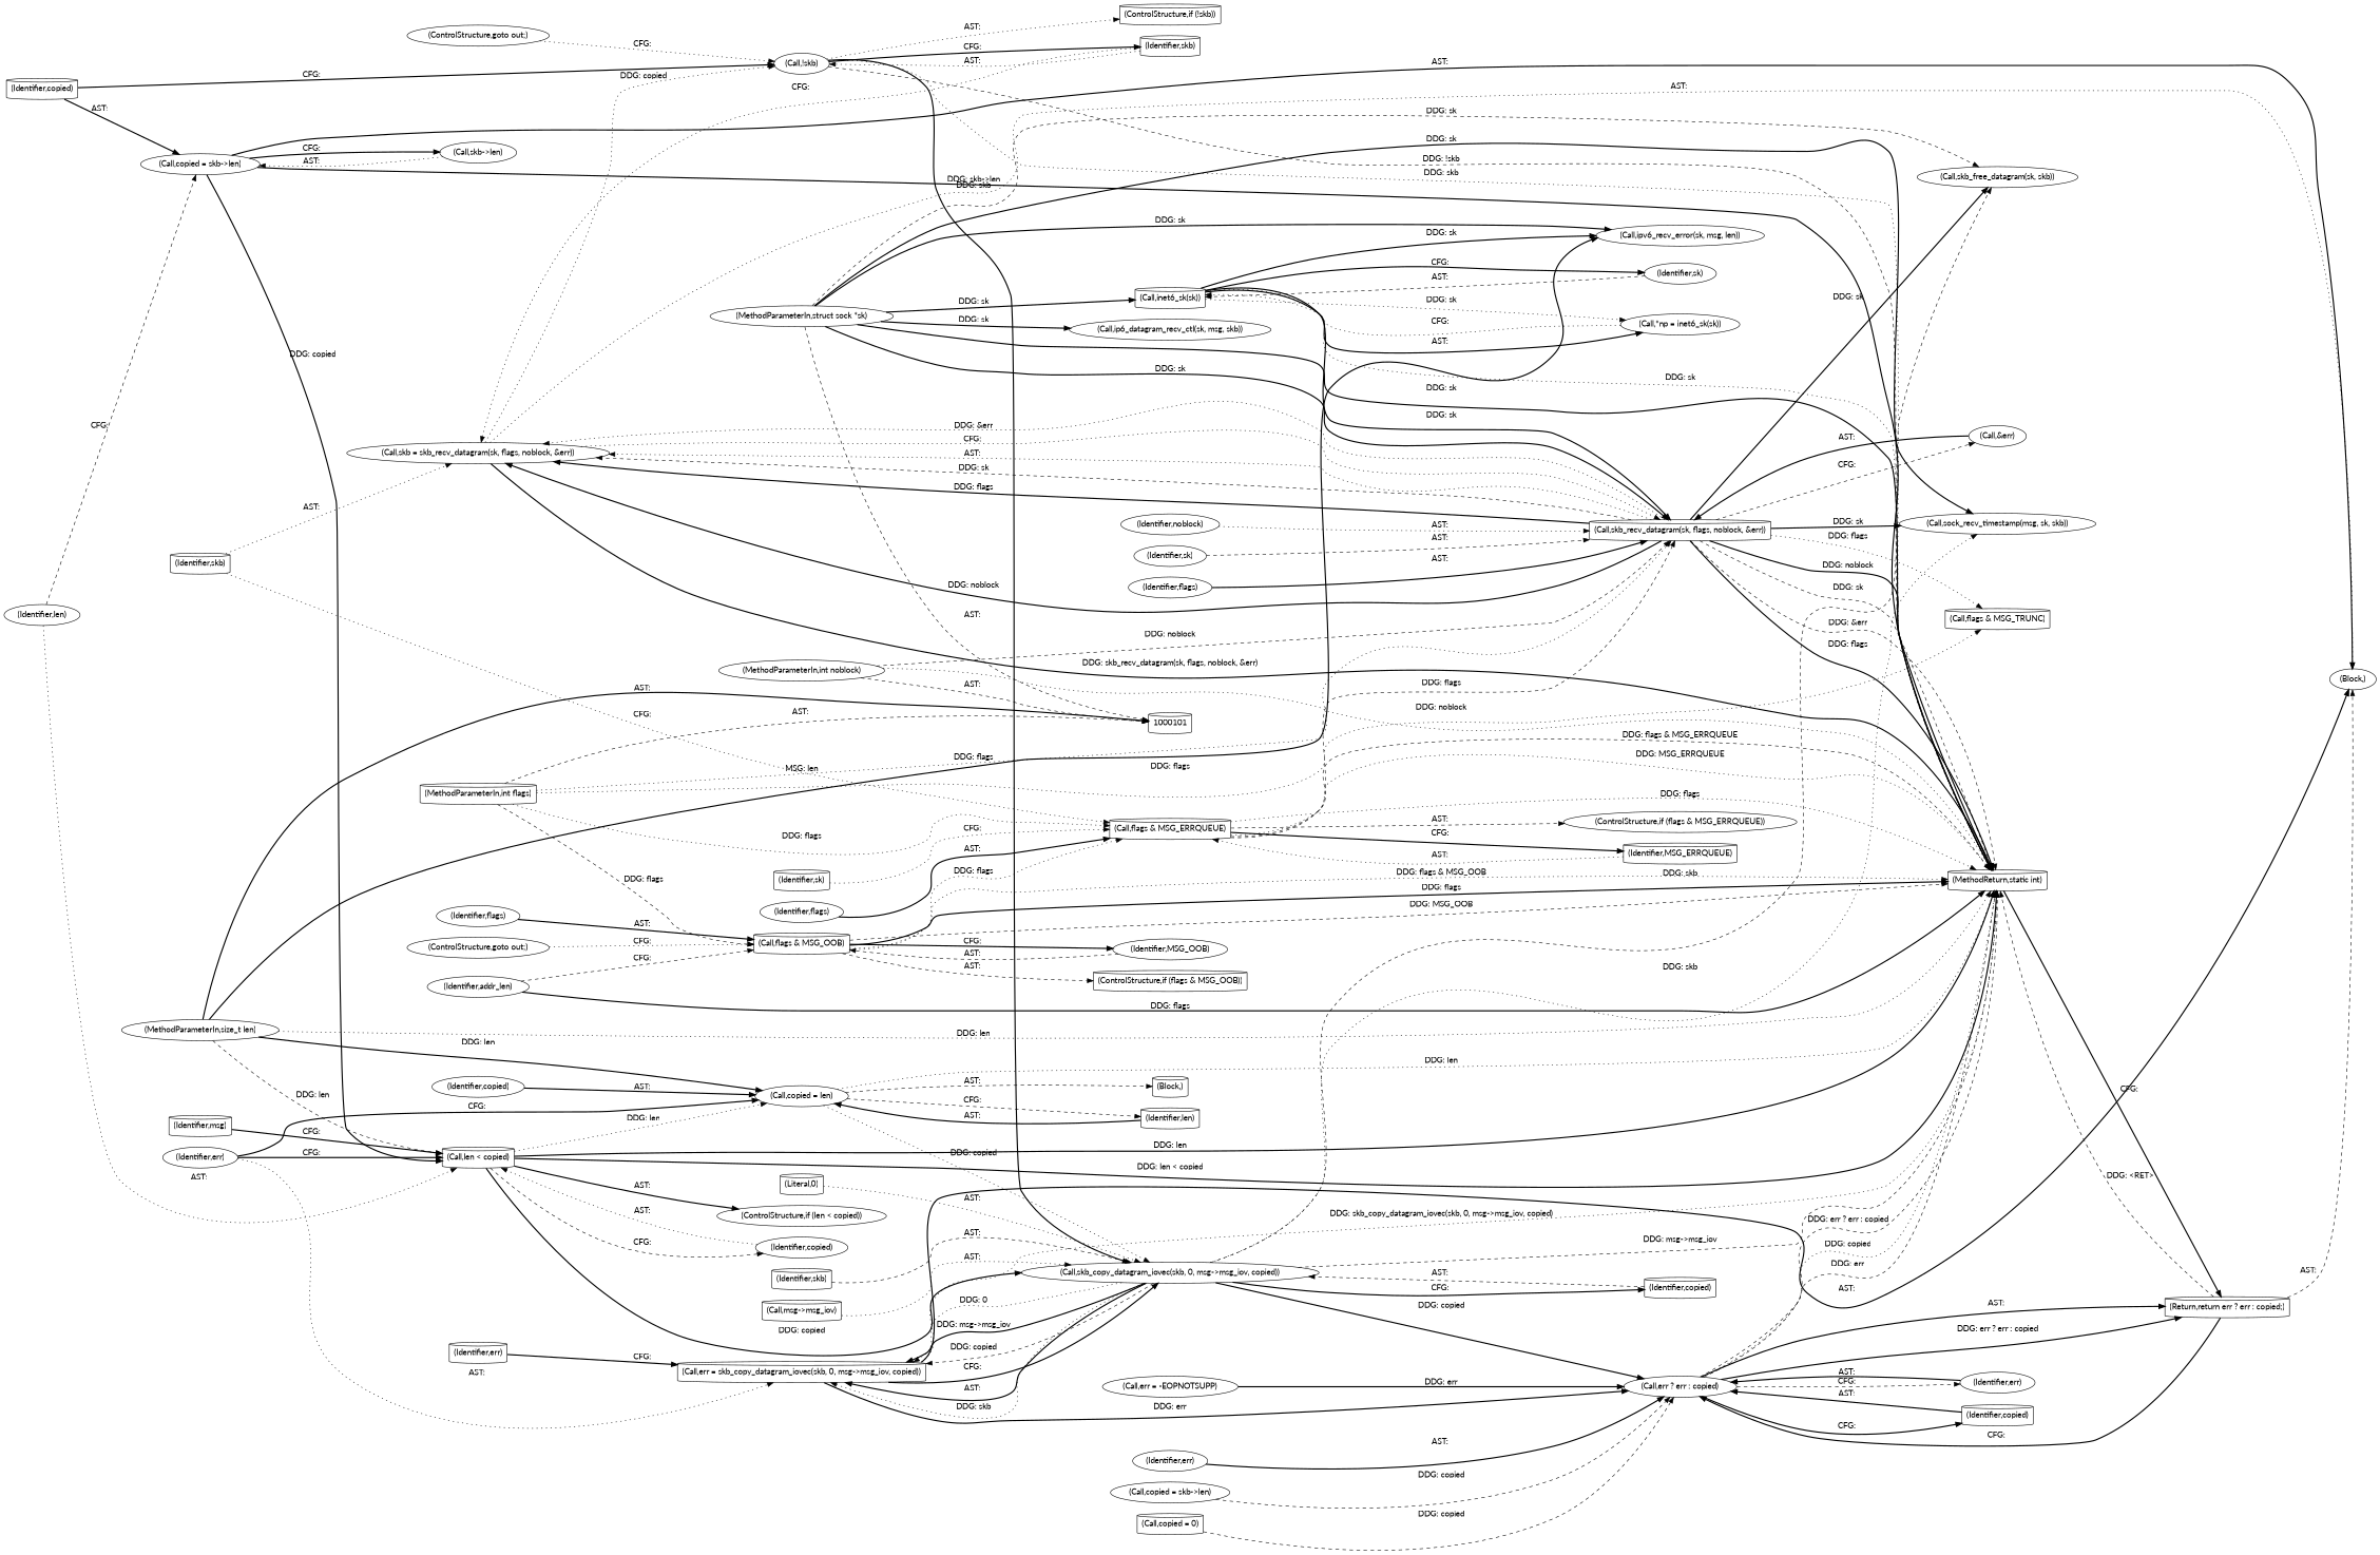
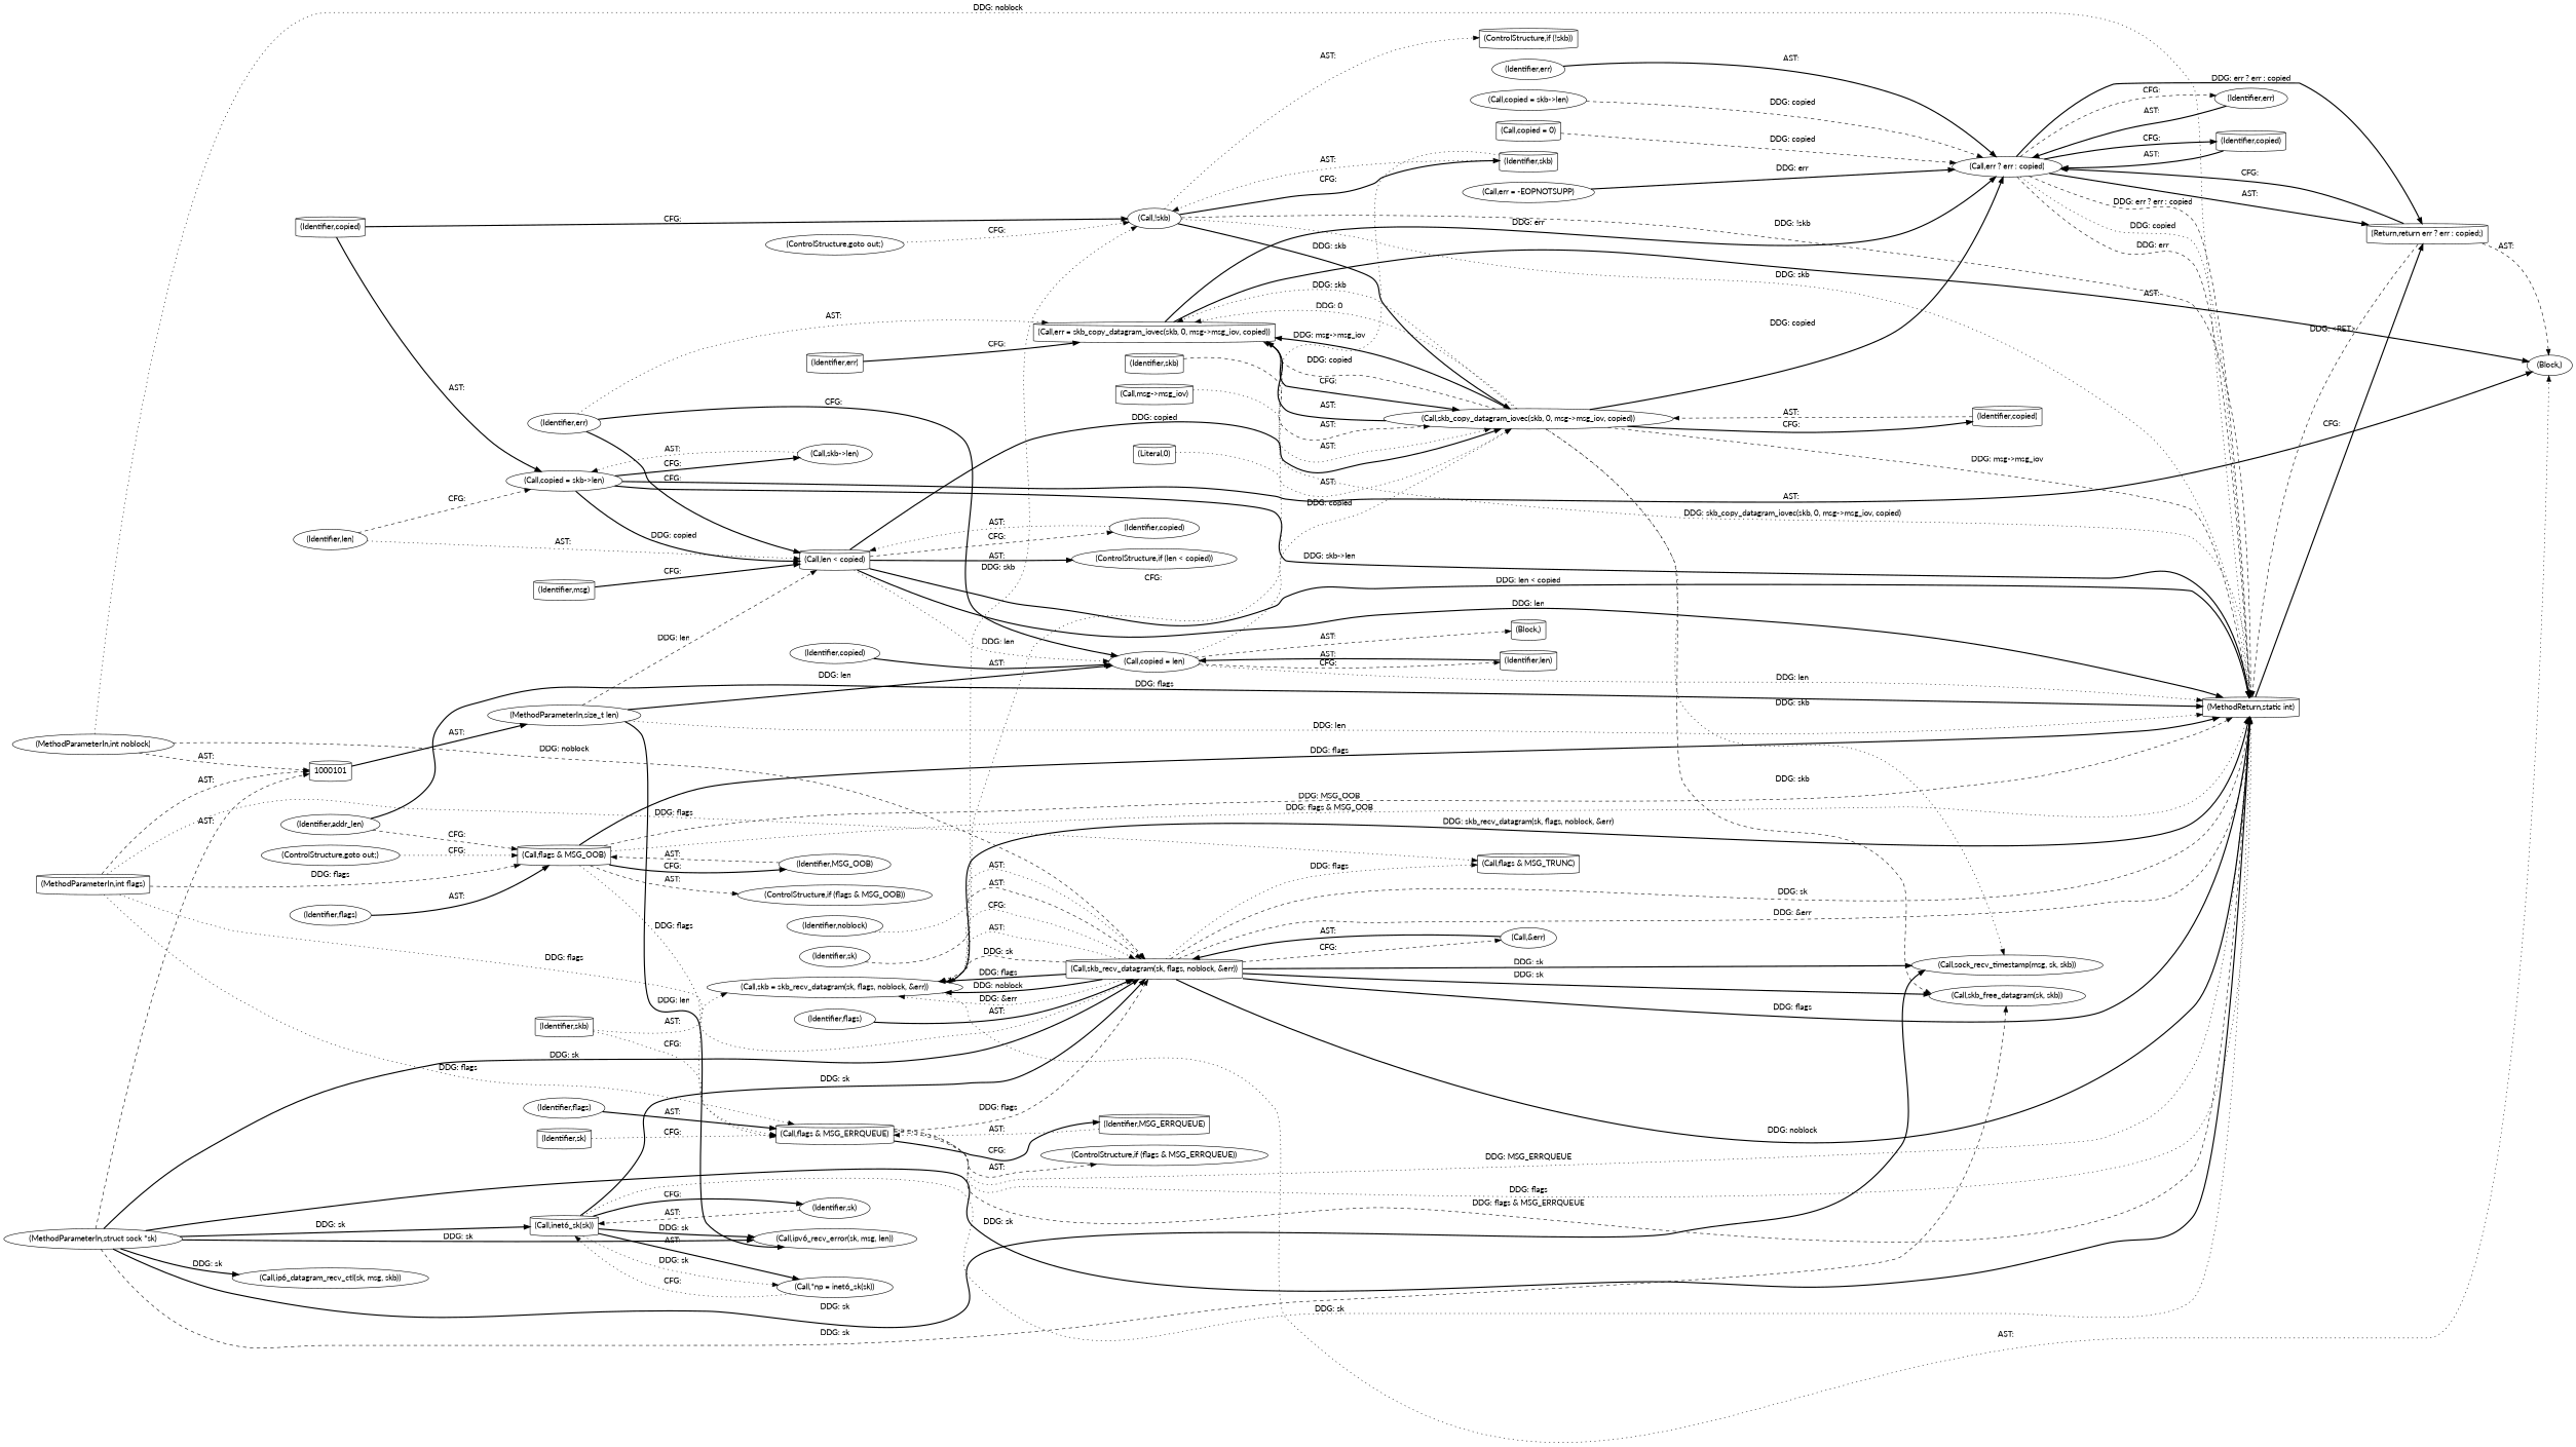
  digraph {
    fontname=Lato
    rankdir=LR
    node [fontname=Lato shape=ellipse]
    edge [fontname=Lato style=bold]
    n1 [label="(Call,err = skb_copy_datagram_iovec(skb, 0, msg->msg_iov, copied))" shape=cylinder]
    n2 [label="(Call,skb_copy_datagram_iovec(skb, 0, msg->msg_iov, copied))"]
    n3 [label="(Call,err ? err : copied)"]
    n4 [label="(Block,)"]
    n5 [label="(MethodReturn,static int)" shape=cylinder]
    n6 [label="(Call,sock_recv_timestamp(msg, sk, skb))"]
    n7 [label="(Call,skb_free_datagram(sk, skb))"]
    n8 [label="(Identifier,copied)" shape=cylinder]
    n9 [label="(Return,return err ? err : copied;)" shape=cylinder]
    n10 [label="(Identifier,err)"]
    n11 [label="(Identifier,copied)" shape=cylinder]
    n12 [label="(Call,!skb)"]
    n13 [label="(ControlStructure,if (!skb))" shape=cylinder]
    n14 [label="(Identifier,skb)" shape=cylinder]
    n15 [label="(Call,skb = skb_recv_datagram(sk, flags, noblock, &err))"]
    n16 [label="(Call,skb_recv_datagram(sk, flags, noblock, &err))" shape=cylinder]
    n17 [label="(Call,&err)"]
    n18 [label="(Call,flags & MSG_TRUNC)" shape=cylinder]
    n19 [label="(Call,inet6_sk(sk))" shape=cylinder]
    n20 [label="(Call,*np = inet6_sk(sk))"]
    n21 [label="(Identifier,sk)"]
    n22 [label="(Call,ipv6_recv_error(sk, msg, len))"]
    n23 [label="(MethodParameterIn,struct sock *sk)"]
    n24 [label="(Call,ip6_datagram_recv_ctl(sk, msg, skb))"]
    1000101 [shape=cylinder]
    n26 [label="(Call,flags & MSG_ERRQUEUE)" shape=cylinder]
    n27 [label="(ControlStructure,if (flags & MSG_ERRQUEUE))"]
    n28 [label="(Identifier,MSG_ERRQUEUE)" shape=cylinder]
    n29 [label="(Call,flags & MSG_OOB)" shape=cylinder]
    n30 [label="(Identifier,MSG_OOB)"]
-   n31 [label="(ControlStructure,if (flags & MSG_OOB))" shape=cylinder]
+   n31 [label="(ControlStructure,if (flags & MSG_OOB))"]
    n32 [label="(MethodParameterIn,int flags)" shape=cylinder]
    n33 [label="(MethodParameterIn,int noblock)"]
    n34 [label="(Call,copied = len)"]
    n35 [label="(Block,)" shape=cylinder]
    n36 [label="(Identifier,len)" shape=cylinder]
    n37 [label="(Call,len < copied)" shape=cylinder]
    n38 [label="(Identifier,copied)"]
    n39 [label="(ControlStructure,if (len < copied))"]
    n40 [label="(MethodParameterIn,size_t len)"]
    n41 [label="(Call,copied = skb->len)"]
    n42 [label="(Call,skb->len)"]
    n43 [label="(ControlStructure,goto out;)"]
    n44 [label="(Identifier,noblock)"]
    n45 [label="(Identifier,flags)"]
    n46 [label="(Call,err = -EOPNOTSUPP)"]
    n47 [label="(Identifier,skb)" shape=cylinder]
    n48 [label="(Identifier,sk)"]
    n49 [label="(Identifier,err)"]
    n50 [label="(Identifier,msg)" shape=cylinder]
    n51 [label="(Literal,0)" shape=cylinder]
    n52 [label="(Identifier,flags)"]
    n53 [label="(Identifier,copied)" shape=cylinder]
    n54 [label="(Identifier,skb)" shape=cylinder]
    n55 [label="(Identifier,flags)"]
    n56 [label="(Identifier,len)"]
    n57 [label="(Call,msg->msg_iov)" shape=cylinder]
    n58 [label="(Identifier,err)" shape=cylinder]
    n59 [label="(Identifier,err)"]
    n60 [label="(Identifier,copied)"]
    n61 [label="(Identifier,sk)" shape=cylinder]
    n62 [label="(Identifier,addr_len)"]
    n63 [label="(Call,copied = skb->len)"]
    n64 [label="(ControlStructure,goto out;)"]
    n65 [label="(Call,copied = 0)" shape=cylinder]
    n1 -> n2 [label="CFG: "]
    n1 -> n3 [label="DDG: err"]
    n1 -> n4 [label="AST: "]
    n1 -> n5 [label="DDG: skb_copy_datagram_iovec(skb, 0, msg->msg_iov, copied)" style=dotted]
    n2 -> n1 [label="AST: "]
    n2 -> n1 [label="DDG: skb" style=dotted]
    n2 -> n1 [label="DDG: 0" style=dotted]
    n2 -> n1 [label="DDG: msg->msg_iov"]
    n2 -> n1 [label="DDG: copied" style=dashed]
    n2 -> n3 [label="DDG: copied"]
    n2 -> n5 [label="DDG: msg->msg_iov" style=dashed]
    n2 -> n6 [label="DDG: skb" style=dotted]
    n2 -> n7 [label="DDG: skb" style=dashed]
    n2 -> n8 [label="CFG: "]
    n3 -> n5 [label="DDG: err" style=dashed]
    n3 -> n5 [label="DDG: err ? err : copied" style=dashed]
    n3 -> n5 [label="DDG: copied" style=dotted]
    n3 -> n9 [label="AST: "]
    n3 -> n9 [label="DDG: err ? err : copied"]
    n3 -> n10 [label="CFG: " style=dashed]
    n3 -> n11 [label="CFG: "]
    n5 -> n9 [label="CFG: "]
    n8 -> n2 [label="AST: " style=dashed]
    n9 -> n3 [label="CFG: "]
    n9 -> n4 [label="AST: " style=dashed]
    n9 -> n5 [label="DDG: <RET>" style=dashed]
    n10 -> n3 [label="AST: "]
    n11 -> n3 [label="AST: "]
    n12 -> n2 [label="DDG: skb"]
    n12 -> n5 [label="DDG: !skb" style=dashed]
    n12 -> n5 [label="DDG: skb" style=dotted]
    n12 -> n13 [label="AST: " style=dotted]
    n12 -> n14 [label="CFG: "]
    n14 -> n12 [label="AST: " style=dotted]
    n14 -> n15 [label="CFG: " style=dotted]
    n15 -> n4 [label="AST: " style=dotted]
    n15 -> n5 [label="DDG: skb_recv_datagram(sk, flags, noblock, &err)"]
-   n15 -> n12 [label="DDG: copied" style=dotted]
+   n15 -> n12 [label="DDG: skb" style=dotted]
    n15 -> n16 [label="CFG: " style=dotted]
    n16 -> n5 [label="DDG: flags"]
    n16 -> n5 [label="DDG: noblock"]
    n16 -> n5 [label="DDG: sk" style=dashed]
    n16 -> n5 [label="DDG: &err" style=dashed]
    n16 -> n6 [label="DDG: sk"]
    n16 -> n7 [label="DDG: sk"]
    n16 -> n15 [label="AST: " style=dotted]
    n16 -> n15 [label="DDG: sk" style=dashed]
    n16 -> n15 [label="DDG: flags"]
    n16 -> n15 [label="DDG: noblock"]
    n16 -> n15 [label="DDG: &err" style=dotted]
    n16 -> n17 [label="CFG: " style=dashed]
    n16 -> n18 [label="DDG: flags" style=dotted]
    n17 -> n16 [label="AST: "]
    n19 -> n5 [label="DDG: sk" style=dotted]
    n19 -> n16 [label="DDG: sk"]
    n19 -> n20 [label="AST: "]
    n19 -> n20 [label="DDG: sk" style=dotted]
    n19 -> n21 [label="CFG: "]
    n19 -> n22 [label="DDG: sk"]
    n20 -> n19 [label="CFG: " style=dotted]
    n21 -> n19 [label="AST: " style=dashed]
    n23 -> n5 [label="DDG: sk"]
    n23 -> n6 [label="DDG: sk"]
    n23 -> n7 [label="DDG: sk" style=dashed]
    n23 -> n16 [label="DDG: sk"]
    n23 -> n19 [label="DDG: sk"]
    n23 -> n22 [label="DDG: sk"]
    n23 -> n24 [label="DDG: sk"]
    n23 -> 1000101 [label="AST: " style=dashed]
    n26 -> n5 [label="DDG: MSG_ERRQUEUE" style=dotted]
    n26 -> n5 [label="DDG: flags" style=dotted]
    n26 -> n5 [label="DDG: flags & MSG_ERRQUEUE" style=dashed]
    n26 -> n16 [label="DDG: flags" style=dashed]
    n26 -> n27 [label="AST: " style=dashed]
    n26 -> n28 [label="CFG: "]
    n28 -> n26 [label="AST: " style=dotted]
    n29 -> n5 [label="DDG: flags & MSG_OOB" style=dotted]
    n29 -> n5 [label="DDG: flags"]
    n29 -> n5 [label="DDG: MSG_OOB" style=dashed]
    n29 -> n26 [label="DDG: flags" style=dotted]
    n29 -> n30 [label="CFG: "]
    n29 -> n31 [label="AST: " style=dashed]
    n30 -> n29 [label="AST: " style=dashed]
    n32 -> n16 [label="DDG: flags" style=dotted]
    n32 -> n18 [label="DDG: flags" style=dotted]
    n32 -> 1000101 [label="AST: " style=dashed]
    n32 -> n26 [label="DDG: flags" style=dotted]
    n32 -> n29 [label="DDG: flags" style=dashed]
    n33 -> n5 [label="DDG: noblock" style=dotted]
    n33 -> n16 [label="DDG: noblock" style=dashed]
    n33 -> 1000101 [label="AST: " style=dashed]
    n34 -> n2 [label="DDG: copied" style=dotted]
    n34 -> n5 [label="DDG: len" style=dotted]
    n34 -> n35 [label="AST: " style=dashed]
    n34 -> n36 [label="CFG: " style=dashed]
    n36 -> n34 [label="AST: "]
    n37 -> n2 [label="DDG: copied"]
    n37 -> n5 [label="DDG: len < copied"]
    n37 -> n5 [label="DDG: len"]
    n37 -> n34 [label="DDG: len" style=dotted]
    n37 -> n38 [label="CFG: " style=dashed]
    n37 -> n39 [label="AST: "]
    n38 -> n37 [label="AST: " style=dotted]
    n40 -> n5 [label="DDG: len" style=dotted]
-   n40 -> n22 [label="MSG: len"]
-   n40 -> 1000101 [label="AST: "]
+   n40 -> n22 [label="DDG: len"]
+   1000101 -> n40 [label="AST: "]
    n40 -> n34 [label="DDG: len"]
    n40 -> n37 [label="DDG: len" style=dashed]
    n41 -> n4 [label="AST: "]
    n41 -> n5 [label="DDG: skb->len"]
    n41 -> n37 [label="DDG: copied"]
    n41 -> n42 [label="CFG: "]
    n42 -> n41 [label="AST: " style=dotted]
    n43 -> n12 [label="CFG: " style=dotted]
    n44 -> n16 [label="AST: " style=dotted]
    n45 -> n29 [label="AST: "]
    n46 -> n3 [label="DDG: err"]
    n47 -> n15 [label="AST: " style=dotted]
    n47 -> n26 [label="CFG: " style=dotted]
    n48 -> n16 [label="AST: " style=dashed]
    n49 -> n3 [label="AST: "]
    n50 -> n37 [label="CFG: "]
    n51 -> n2 [label="AST: " style=dotted]
    n52 -> n26 [label="AST: "]
    n53 -> n12 [label="CFG: "]
    n53 -> n41 [label="AST: "]
    n54 -> n2 [label="AST: " style=dashed]
    n55 -> n16 [label="AST: "]
    n56 -> n37 [label="AST: " style=dotted]
    n56 -> n41 [label="CFG: " style=dashed]
    n57 -> n2 [label="AST: " style=dotted]
    n58 -> n1 [label="CFG: "]
    n59 -> n1 [label="AST: " style=dotted]
    n59 -> n34 [label="CFG: "]
    n59 -> n37 [label="CFG: "]
    n60 -> n34 [label="AST: "]
    n61 -> n26 [label="CFG: " style=dotted]
    n62 -> n5 [label="DDG: flags"]
    n62 -> n29 [label="CFG: " style=dashed]
    n63 -> n3 [label="DDG: copied" style=dashed]
    n64 -> n29 [label="CFG: " style=dotted]
    n65 -> n3 [label="DDG: copied" style=dashed]
  }
